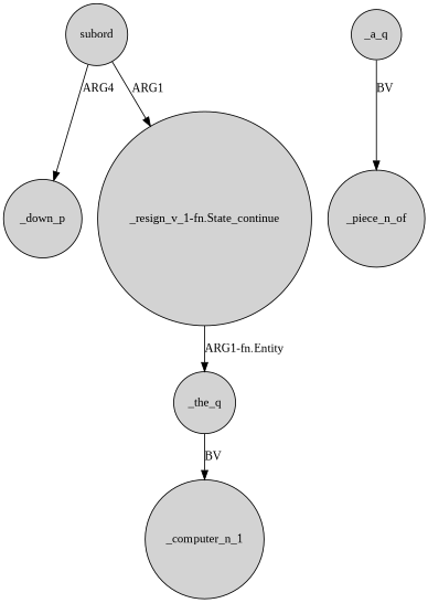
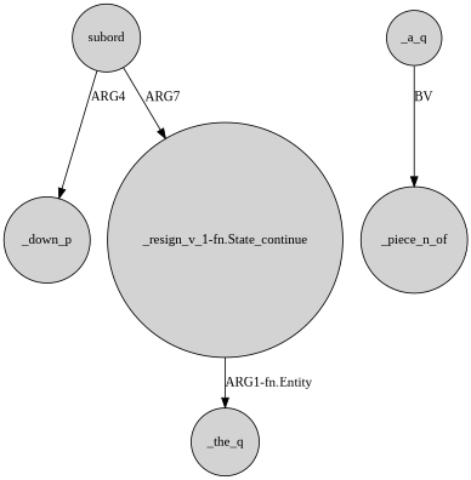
  digraph {
    fontname="Liberation Serif"
    node [fontname="Liberation Serif" shape=circle style=filled]
    edge [fontname="Liberation Serif"]
    subord
    _down_p
    "_resign_v_1-fn.State_continue"
    _the_q
-   _computer_n_1
    _a_q
    _piece_n_of
    subord -> _down_p [label=ARG4]
-   subord -> "_resign_v_1-fn.State_continue" [label=ARG1]
+   subord -> "_resign_v_1-fn.State_continue" [label=ARG7]
    "_resign_v_1-fn.State_continue" -> _the_q [label="ARG1-fn.Entity"]
-   _the_q -> _computer_n_1 [label=BV]
    _a_q -> _piece_n_of [label=BV]
  }
